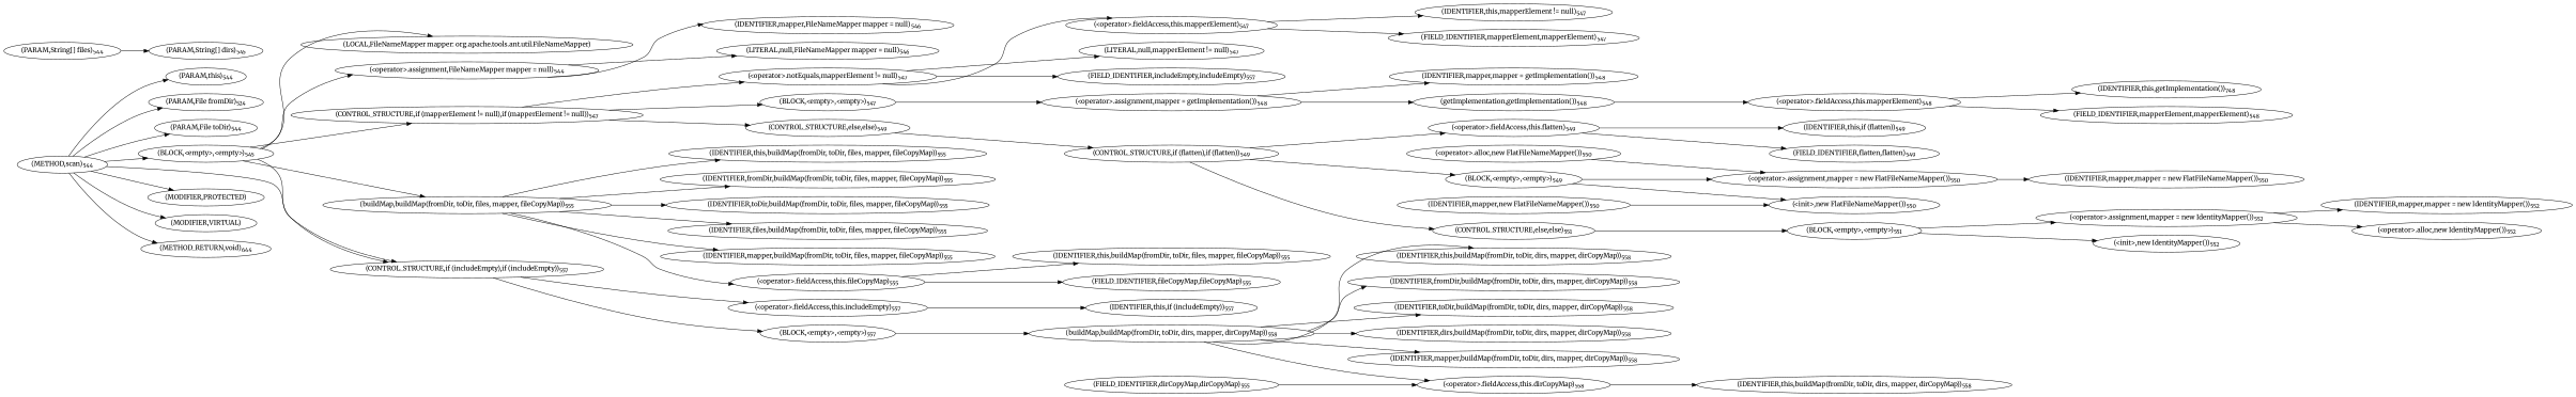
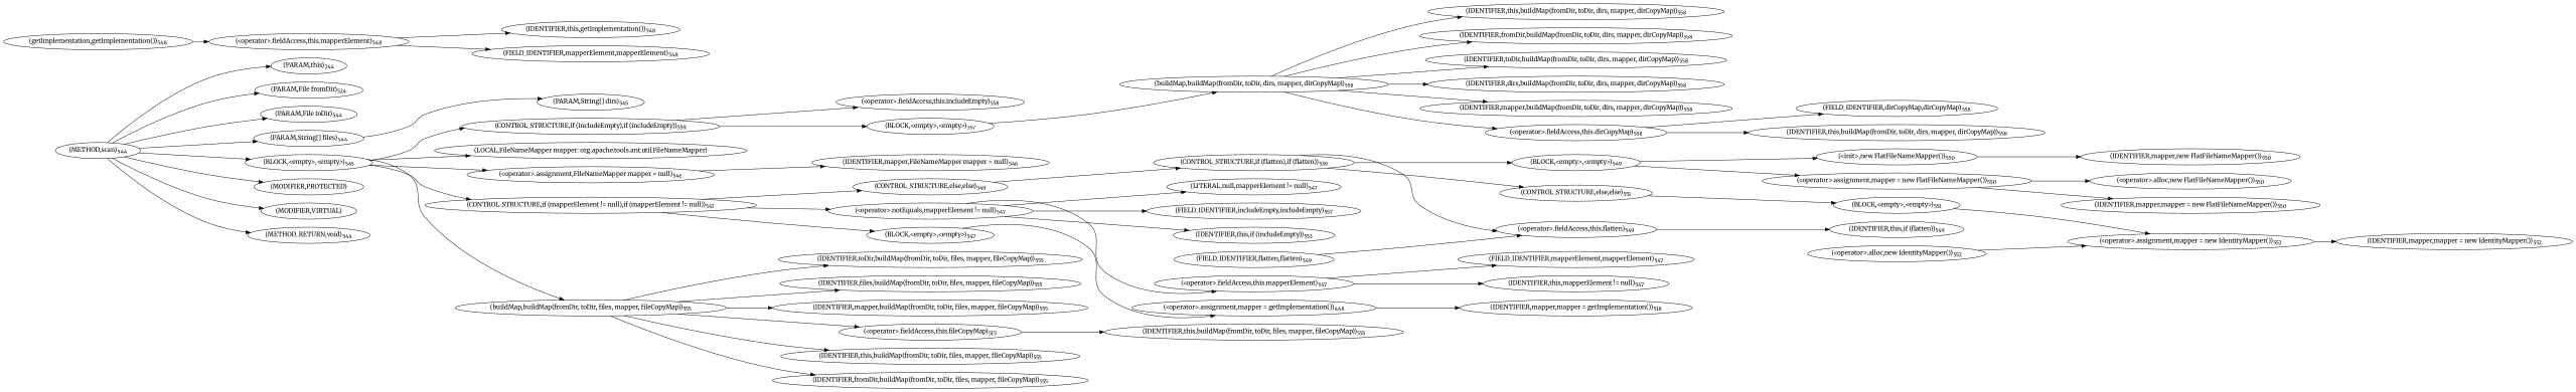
  digraph {
    fontname=Merriweather
    rankdir=LR
    node [fontname=Merriweather]
    edge [fontname=Merriweather]
    n1 [label=<(METHOD,scan)<SUB>544</SUB>>]
-   n2 [label=<(PARAM,this)<SUB>544</SUB>>]
+   n2 [label=<(PARAM,this)<SUB>244</SUB>>]
    n3 [label=<(PARAM,File fromDir)<SUB>524</SUB>>]
    n4 [label=<(PARAM,File toDir)<SUB>544</SUB>>]
    n5 [label=<(PARAM,String[] files)<SUB>544</SUB>>]
    n6 [label=<(BLOCK,&lt;empty&gt;,&lt;empty&gt;)<SUB>545</SUB>>]
    n7 [label=<(MODIFIER,PROTECTED)>]
    n8 [label=<(MODIFIER,VIRTUAL)>]
-   n9 [label=<(METHOD_RETURN,void)<SUB>644</SUB>>]
+   n9 [label=<(METHOD_RETURN,void)<SUB>544</SUB>>]
    n10 [label=<(PARAM,String[] dirs)<SUB>545</SUB>>]
    n11 [label=<(LOCAL,FileNameMapper mapper: org.apache.tools.ant.util.FileNameMapper)>]
-   n12 [label=<(&lt;operator&gt;.assignment,FileNameMapper mapper = null)<SUB>544</SUB>>]
+   n12 [label=<(&lt;operator&gt;.assignment,FileNameMapper mapper = null)<SUB>546</SUB>>]
    n13 [label=<(CONTROL_STRUCTURE,if (mapperElement != null),if (mapperElement != null))<SUB>547</SUB>>]
    n14 [label=<(buildMap,buildMap(fromDir, toDir, files, mapper, fileCopyMap))<SUB>555</SUB>>]
-   n15 [label=<(CONTROL_STRUCTURE,if (includeEmpty),if (includeEmpty))<SUB>557</SUB>>]
+   n15 [label=<(CONTROL_STRUCTURE,if (includeEmpty),if (includeEmpty))<SUB>559</SUB>>]
    n16 [label=<(IDENTIFIER,mapper,FileNameMapper mapper = null)<SUB>546</SUB>>]
-   n17 [label=<(LITERAL,null,FileNameMapper mapper = null)<SUB>546</SUB>>]
    n18 [label=<(&lt;operator&gt;.notEquals,mapperElement != null)<SUB>547</SUB>>]
    n19 [label=<(BLOCK,&lt;empty&gt;,&lt;empty&gt;)<SUB>547</SUB>>]
    n20 [label=<(CONTROL_STRUCTURE,else,else)<SUB>549</SUB>>]
    n21 [label=<(IDENTIFIER,this,buildMap(fromDir, toDir, files, mapper, fileCopyMap))<SUB>555</SUB>>]
    n22 [label=<(IDENTIFIER,fromDir,buildMap(fromDir, toDir, files, mapper, fileCopyMap))<SUB>555</SUB>>]
    n23 [label=<(IDENTIFIER,toDir,buildMap(fromDir, toDir, files, mapper, fileCopyMap))<SUB>555</SUB>>]
    n24 [label=<(IDENTIFIER,files,buildMap(fromDir, toDir, files, mapper, fileCopyMap))<SUB>555</SUB>>]
    n25 [label=<(IDENTIFIER,mapper,buildMap(fromDir, toDir, files, mapper, fileCopyMap))<SUB>555</SUB>>]
-   n26 [label=<(&lt;operator&gt;.fieldAccess,this.fileCopyMap)<SUB>555</SUB>>]
-   n27 [label=<(&lt;operator&gt;.fieldAccess,this.includeEmpty)<SUB>557</SUB>>]
+   n26 [label=<(&lt;operator&gt;.fieldAccess,this.fileCopyMap)<SUB>515</SUB>>]
+   n27 [label=<(&lt;operator&gt;.fieldAccess,this.includeEmpty)<SUB>558</SUB>>]
    n28 [label=<(BLOCK,&lt;empty&gt;,&lt;empty&gt;)<SUB>557</SUB>>]
    n29 [label=<(&lt;operator&gt;.fieldAccess,this.mapperElement)<SUB>547</SUB>>]
    n30 [label=<(LITERAL,null,mapperElement != null)<SUB>547</SUB>>]
    n31 [label=<(FIELD_IDENTIFIER,includeEmpty,includeEmpty)<SUB>557</SUB>>]
-   n32 [label=<(&lt;operator&gt;.assignment,mapper = getImplementation())<SUB>548</SUB>>]
-   n33 [label=<(CONTROL_STRUCTURE,if (flatten),if (flatten))<SUB>549</SUB>>]
+   n32 [label=<(&lt;operator&gt;.assignment,mapper = getImplementation())<SUB>448</SUB>>]
+   n33 [label=<(CONTROL_STRUCTURE,if (flatten),if (flatten))<SUB>539</SUB>>]
    n34 [label=<(IDENTIFIER,this,mapperElement != null)<SUB>547</SUB>>]
    n35 [label=<(FIELD_IDENTIFIER,mapperElement,mapperElement)<SUB>547</SUB>>]
-   n36 [label=<(IDENTIFIER,mapper,mapper = getImplementation())<SUB>548</SUB>>]
+   n36 [label=<(IDENTIFIER,mapper,mapper = getImplementation())<SUB>518</SUB>>]
    n37 [label=<(getImplementation,getImplementation())<SUB>548</SUB>>]
    n38 [label=<(&lt;operator&gt;.fieldAccess,this.mapperElement)<SUB>548</SUB>>]
-   n39 [label=<(IDENTIFIER,this,getImplementation())<SUB>748</SUB>>]
+   n39 [label=<(IDENTIFIER,this,getImplementation())<SUB>548</SUB>>]
    n40 [label=<(FIELD_IDENTIFIER,mapperElement,mapperElement)<SUB>548</SUB>>]
    n41 [label=<(&lt;operator&gt;.fieldAccess,this.flatten)<SUB>549</SUB>>]
    n42 [label=<(BLOCK,&lt;empty&gt;,&lt;empty&gt;)<SUB>549</SUB>>]
    n43 [label=<(CONTROL_STRUCTURE,else,else)<SUB>551</SUB>>]
    n44 [label=<(IDENTIFIER,this,if (flatten))<SUB>549</SUB>>]
    n45 [label=<(FIELD_IDENTIFIER,flatten,flatten)<SUB>549</SUB>>]
    n46 [label=<(&lt;operator&gt;.assignment,mapper = new FlatFileNameMapper())<SUB>550</SUB>>]
    n47 [label=<(&lt;init&gt;,new FlatFileNameMapper())<SUB>550</SUB>>]
    n48 [label=<(BLOCK,&lt;empty&gt;,&lt;empty&gt;)<SUB>551</SUB>>]
    n49 [label=<(IDENTIFIER,mapper,mapper = new FlatFileNameMapper())<SUB>550</SUB>>]
    n50 [label=<(&lt;operator&gt;.alloc,new FlatFileNameMapper())<SUB>550</SUB>>]
    n51 [label=<(IDENTIFIER,mapper,new FlatFileNameMapper())<SUB>550</SUB>>]
    n52 [label=<(&lt;operator&gt;.assignment,mapper = new IdentityMapper())<SUB>552</SUB>>]
-   n53 [label=<(&lt;init&gt;,new IdentityMapper())<SUB>552</SUB>>]
    n54 [label=<(IDENTIFIER,mapper,mapper = new IdentityMapper())<SUB>552</SUB>>]
    n55 [label=<(&lt;operator&gt;.alloc,new IdentityMapper())<SUB>552</SUB>>]
    n56 [label=<(IDENTIFIER,this,buildMap(fromDir, toDir, files, mapper, fileCopyMap))<SUB>555</SUB>>]
-   n57 [label=<(FIELD_IDENTIFIER,fileCopyMap,fileCopyMap)<SUB>555</SUB>>]
-   n58 [label=<(IDENTIFIER,this,if (includeEmpty))<SUB>557</SUB>>]
+   n58 [label=<(IDENTIFIER,this,if (includeEmpty))<SUB>553</SUB>>]
    n59 [label=<(buildMap,buildMap(fromDir, toDir, dirs, mapper, dirCopyMap))<SUB>558</SUB>>]
    n60 [label=<(IDENTIFIER,this,buildMap(fromDir, toDir, dirs, mapper, dirCopyMap))<SUB>558</SUB>>]
    n61 [label=<(IDENTIFIER,fromDir,buildMap(fromDir, toDir, dirs, mapper, dirCopyMap))<SUB>558</SUB>>]
    n62 [label=<(IDENTIFIER,toDir,buildMap(fromDir, toDir, dirs, mapper, dirCopyMap))<SUB>558</SUB>>]
    n63 [label=<(IDENTIFIER,dirs,buildMap(fromDir, toDir, dirs, mapper, dirCopyMap))<SUB>558</SUB>>]
    n64 [label=<(IDENTIFIER,mapper,buildMap(fromDir, toDir, dirs, mapper, dirCopyMap))<SUB>558</SUB>>]
    n65 [label=<(&lt;operator&gt;.fieldAccess,this.dirCopyMap)<SUB>558</SUB>>]
    n66 [label=<(IDENTIFIER,this,buildMap(fromDir, toDir, dirs, mapper, dirCopyMap))<SUB>558</SUB>>]
-   n67 [label=<(FIELD_IDENTIFIER,dirCopyMap,dirCopyMap)<SUB>555</SUB>>]
+   n67 [label=<(FIELD_IDENTIFIER,dirCopyMap,dirCopyMap)<SUB>558</SUB>>]
    n1 -> n2
    n1 -> n3
    n1 -> n4
-   n1 -> n15
+   n1 -> n5
    n1 -> n6
    n1 -> n7
    n1 -> n8
    n1 -> n9
    n5 -> n10
    n6 -> n11
    n6 -> n12
    n6 -> n13
    n6 -> n14
    n6 -> n15
    n12 -> n16
-   n12 -> n17
    n13 -> n18
    n13 -> n19
    n13 -> n20
    n14 -> n21
    n14 -> n22
    n14 -> n23
    n14 -> n24
    n14 -> n25
    n14 -> n26
    n15 -> n27
    n15 -> n28
    n18 -> n29
    n18 -> n30
    n18 -> n31
    n19 -> n32
    n20 -> n33
    n26 -> n56
-   n26 -> n57
-   n27 -> n58
+   n18 -> n58
    n28 -> n59
    n29 -> n34
    n29 -> n35
    n32 -> n36
-   n32 -> n37
    n33 -> n41
    n33 -> n42
    n33 -> n43
    n37 -> n38
    n38 -> n39
    n38 -> n40
    n41 -> n44
-   n41 -> n45
+   n45 -> n41
    n42 -> n46
    n42 -> n47
    n43 -> n48
    n46 -> n49
-   n50 -> n46
-   n51 -> n47
+   n46 -> n50
+   n47 -> n51
    n48 -> n52
-   n48 -> n53
    n52 -> n54
-   n52 -> n55
+   n55 -> n52
    n59 -> n60
    n59 -> n61
    n59 -> n62
    n59 -> n63
    n59 -> n64
    n59 -> n65
    n65 -> n66
-   n67 -> n65
+   n65 -> n67
  }
